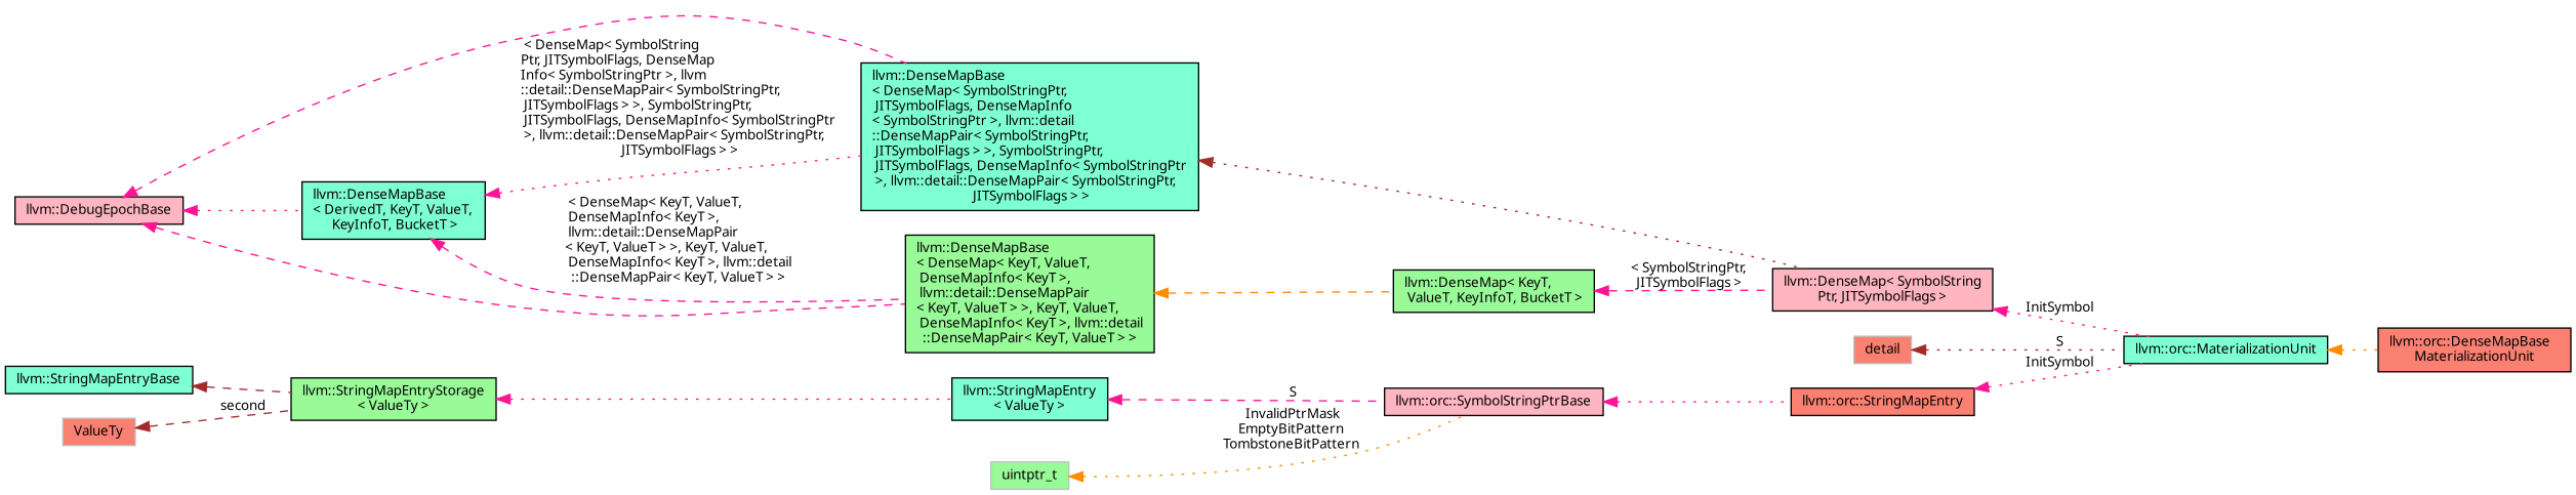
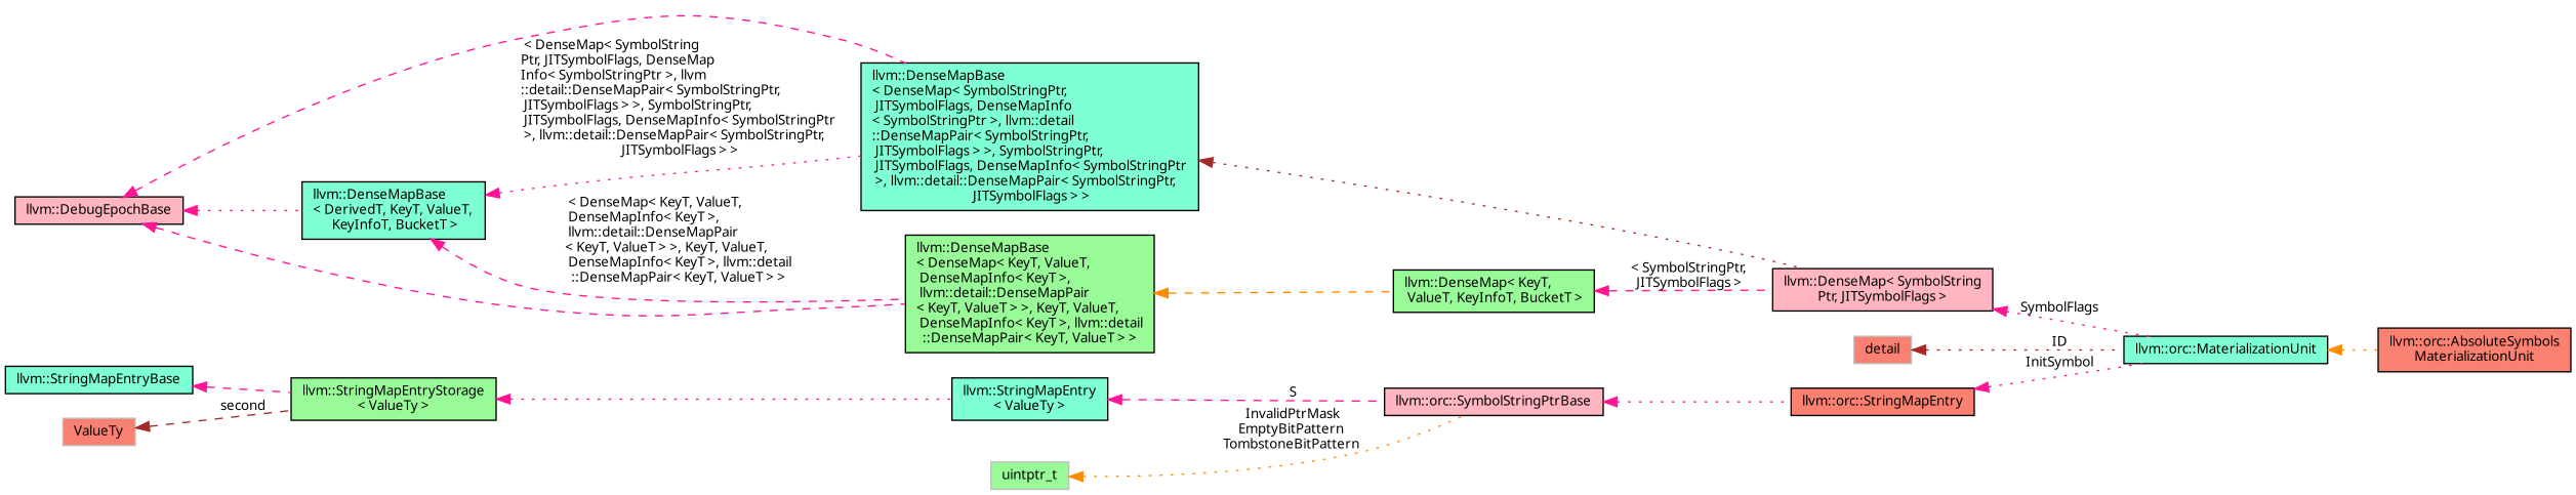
  digraph {
    fontname="Noto Sans"
    rankdir=LR
    node [color=black fillcolor=aquamarine fontname="Noto Sans" fontsize=10 shape=record style=filled]
    edge [color=deeppink dir=back fontname="Noto Sans" fontsize=10 labelfontname=Helvetica labelfontsize=10 style=dotted]
-   n1 [fillcolor=salmon fontcolor=black height=0.2 label="llvm::orc::DenseMapBase\lMaterializationUnit" width=0.4]
+   n1 [fillcolor=salmon fontcolor=black height=0.2 label="llvm::orc::AbsoluteSymbols\lMaterializationUnit" width=0.4]
    n2 [height=0.2 label="llvm::orc::MaterializationUnit" width=0.4]
    n3 [fillcolor=lightpink height=0.2 label="llvm::DenseMap\< SymbolString\lPtr, JITSymbolFlags \>" width=0.4]
    n4 [height=0.2 label="llvm::DenseMapBase\l\< DenseMap\< SymbolStringPtr,\l JITSymbolFlags, DenseMapInfo\l\< SymbolStringPtr \>, llvm::detail\l::DenseMapPair\< SymbolStringPtr,\l JITSymbolFlags \> \>, SymbolStringPtr,\l JITSymbolFlags, DenseMapInfo\< SymbolStringPtr\l \>, llvm::detail::DenseMapPair\< SymbolStringPtr,\l JITSymbolFlags \> \>" width=0.4]
    n5 [fillcolor=lightpink height=0.2 label="llvm::DebugEpochBase" width=0.4]
    n6 [height=0.2 label="llvm::DenseMapBase\l\< DerivedT, KeyT, ValueT,\l KeyInfoT, BucketT \>" width=0.4]
    n7 [fillcolor=palegreen height=0.2 label="llvm::DenseMapBase\l\< DenseMap\< KeyT, ValueT,\l DenseMapInfo\< KeyT \>,\l llvm::detail::DenseMapPair\l\< KeyT, ValueT \> \>, KeyT, ValueT,\l DenseMapInfo\< KeyT \>, llvm::detail\l::DenseMapPair\< KeyT, ValueT \> \>" width=0.4]
    n8 [fillcolor=palegreen height=0.2 label="llvm::DenseMap\< KeyT,\l ValueT, KeyInfoT, BucketT \>" width=0.4]
    n9 [color=grey75 fillcolor=salmon height=0.2 label=detail width=0.4]
    n10 [fillcolor=salmon height=0.2 label="llvm::orc::StringMapEntry" width=0.4]
    n11 [fillcolor=lightpink height=0.2 label="llvm::orc::SymbolStringPtrBase" width=0.4]
    n12 [height=0.2 label="llvm::StringMapEntry\l\< ValueTy \>" width=0.4]
    n13 [fillcolor=palegreen height=0.2 label="llvm::StringMapEntryStorage\l\< ValueTy \>" width=0.4]
    n14 [height=0.2 label="llvm::StringMapEntryBase" width=0.4]
    n15 [color=grey75 fillcolor=salmon height=0.2 label=ValueTy width=0.4]
    n16 [color=grey75 fillcolor=palegreen height=0.2 label=uintptr_t width=0.4]
    n2 -> n1 [color=darkorange]
-   n3 -> n2 [label=" InitSymbol"]
+   n3 -> n2 [label=" SymbolFlags"]
    n4 -> n3 [color=brown]
    n5 -> n4 [style=dashed]
    n5 -> n6
    n5 -> n7 [style=dashed]
    n6 -> n4 [label=" \< DenseMap\< SymbolString\lPtr, JITSymbolFlags, DenseMap\lInfo\< SymbolStringPtr \>, llvm\l::detail::DenseMapPair\< SymbolStringPtr,\l JITSymbolFlags \> \>, SymbolStringPtr,\l JITSymbolFlags, DenseMapInfo\< SymbolStringPtr\l \>, llvm::detail::DenseMapPair\< SymbolStringPtr,\l JITSymbolFlags \> \>"]
    n6 -> n7 [label=" \< DenseMap\< KeyT, ValueT,\l DenseMapInfo\< KeyT \>,\l llvm::detail::DenseMapPair\l\< KeyT, ValueT \> \>, KeyT, ValueT,\l DenseMapInfo\< KeyT \>, llvm::detail\l::DenseMapPair\< KeyT, ValueT \> \>" style=dashed]
    n7 -> n8 [color=darkorange style=dashed]
    n8 -> n3 [label=" \< SymbolStringPtr,\l JITSymbolFlags \>" style=dashed]
-   n9 -> n2 [color=brown label=" S"]
+   n9 -> n2 [color=brown label=" ID"]
    n10 -> n2 [label=" InitSymbol"]
    n11 -> n10
    n12 -> n11 [label=" S" style=dashed]
    n13 -> n12
-   n14 -> n13 [color=brown style=dashed]
+   n14 -> n13 [style=dashed]
    n15 -> n13 [color=brown label=" second" style=dashed]
    n16 -> n11 [color=darkorange label=" InvalidPtrMask\nEmptyBitPattern\nTombstoneBitPattern"]
  }
